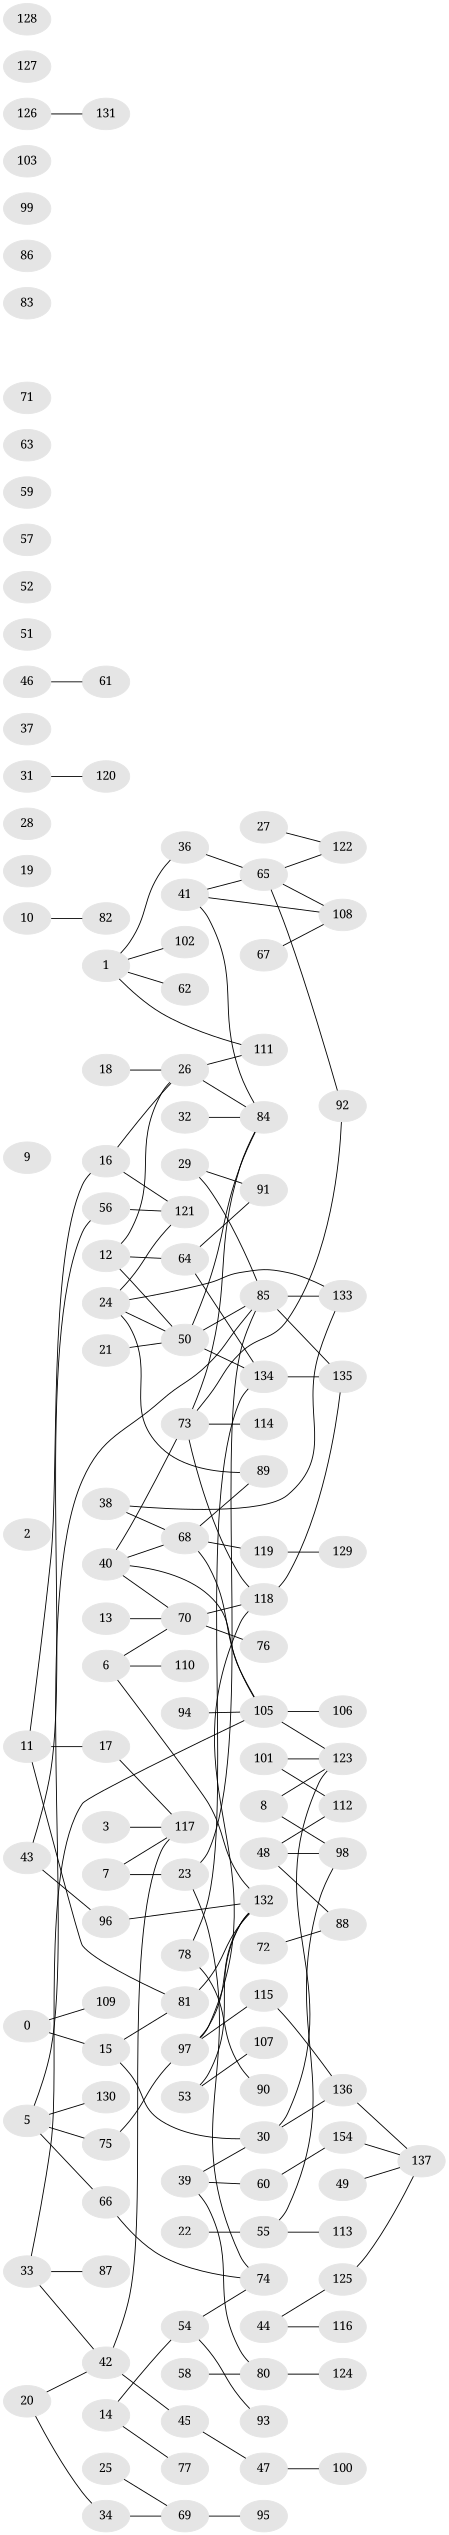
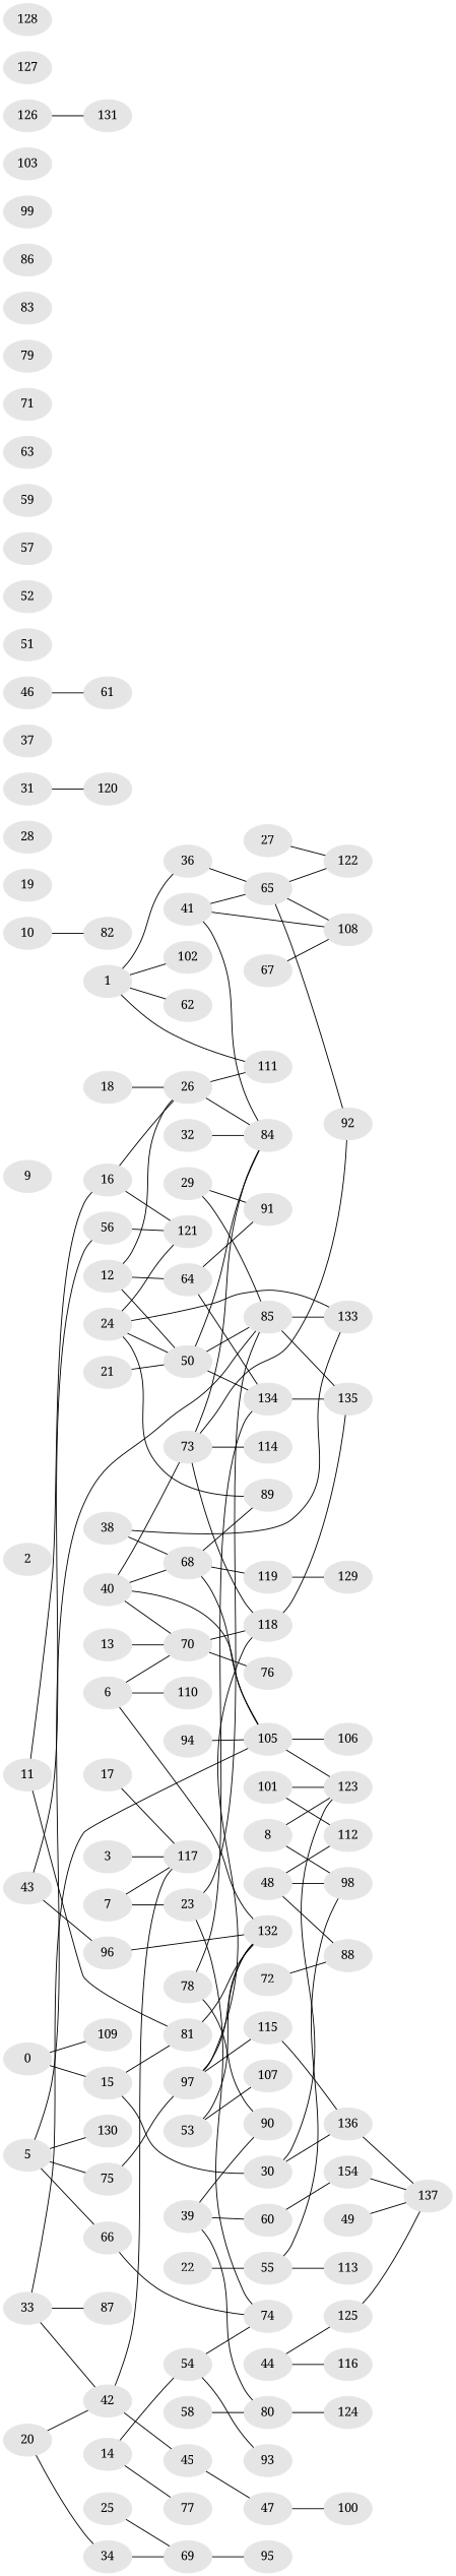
  graph {
    fontname="Noto Serif"
    rankdir=LR
    node [color=gray90 fontname="Noto Serif" style=filled]
    edge [fontname="Noto Serif"]
    1
    36
    62
    102
    111
    65
    2
    3
    117
    n10 [label=0]
    15
    109
    81
    30
    5
    66
    75
    85
    130
    74
    97
    133
    135
    6
    70
    110
    132
    76
    118
    7
    23
    8
    98
    123
    9
    10
    82
    11
    16
    17
    26
    121
    12
    50
    64
    84
    134
    91
    13
    14
    54
    77
    93
    136
    18
    19
    20
    34
    42
    69
    45
    21
    22
    55
    113
    24
    89
    25
    95
    27
    122
    28
    29
    72
    88
    137
    31
    120
    32
    33
    87
    105
    106
    78
    90
    101
    112
    108
    92
    37
    38
    68
    119
    39
    60
    80
    n97 [label=154]
    124
    40
    73
    114
    41
    47
    43
    56
    96
    44
    116
    125
    100
    46
    61
    48
    49
    51
    52
    53
    107
    57
    58
    59
    63
    67
    129
    71
    115
+   79
    83
    86
    94
    99
    103
    126
    131
    127
    128
    1 -- 36
    1 -- 62
    1 -- 102
    1 -- 111
    36 -- 65
    65 -- 122
    65 -- 108
    65 -- 92
    3 -- 117
    n10 -- 15
    n10 -- 109
    15 -- 81
    15 -- 30
    81 -- 132
    30 -- 123
    30 -- 136
    5 -- 66
    5 -- 75
    5 -- 85
    5 -- 130
    66 -- 74
    75 -- 97
    85 -- 133
    85 -- 135
    97 -- 132
    97 -- 118
    97 -- 115
    6 -- 70
    6 -- 110
    6 -- 132
    70 -- 76
    70 -- 118
    118 -- 135
    7 -- 117
    7 -- 23
    23 -- 85
    23 -- 74
    8 -- 98
    8 -- 123
    10 -- 82
    11 -- 81
    11 -- 16
-   11 -- 17
    16 -- 26
    16 -- 121
    17 -- 117
    26 -- 111
    26 -- 84
    12 -- 26
    12 -- 50
    12 -- 64
    50 -- 85
    50 -- 84
    50 -- 134
    64 -- 134
    64 -- 91
    134 -- 135
    13 -- 70
    14 -- 54
    14 -- 77
    54 -- 74
    54 -- 93
    136 -- 137
    18 -- 26
    20 -- 34
    20 -- 42
    34 -- 69
    42 -- 117
    42 -- 45
    69 -- 95
    45 -- 47
    21 -- 50
    22 -- 55
    55 -- 98
    55 -- 113
    24 -- 133
    24 -- 121
    24 -- 50
    24 -- 89
    25 -- 69
    27 -- 122
    29 -- 85
    29 -- 91
    72 -- 88
    31 -- 120
    32 -- 84
    33 -- 42
    33 -- 87
    33 -- 105
    105 -- 123
    105 -- 106
    78 -- 134
    78 -- 90
    101 -- 123
    101 -- 112
    38 -- 133
    38 -- 68
    68 -- 89
    68 -- 105
    68 -- 119
    119 -- 129
-   39 -- 30
+   39 -- 90
    39 -- 60
    39 -- 80
    60 -- n97
    80 -- 124
    n97 -- 137
    40 -- 70
    40 -- 105
    40 -- 68
    40 -- 73
    73 -- 118
    73 -- 84
    73 -- 92
    73 -- 114
    41 -- 65
    41 -- 84
    41 -- 108
    47 -- 100
    43 -- 56
    43 -- 96
    56 -- 121
    96 -- 132
    44 -- 116
    44 -- 125
    125 -- 137
    46 -- 61
    48 -- 98
    48 -- 88
    48 -- 112
    49 -- 137
    53 -- 132
    53 -- 107
    58 -- 80
    67 -- 108
    115 -- 136
    94 -- 105
    126 -- 131
  }
